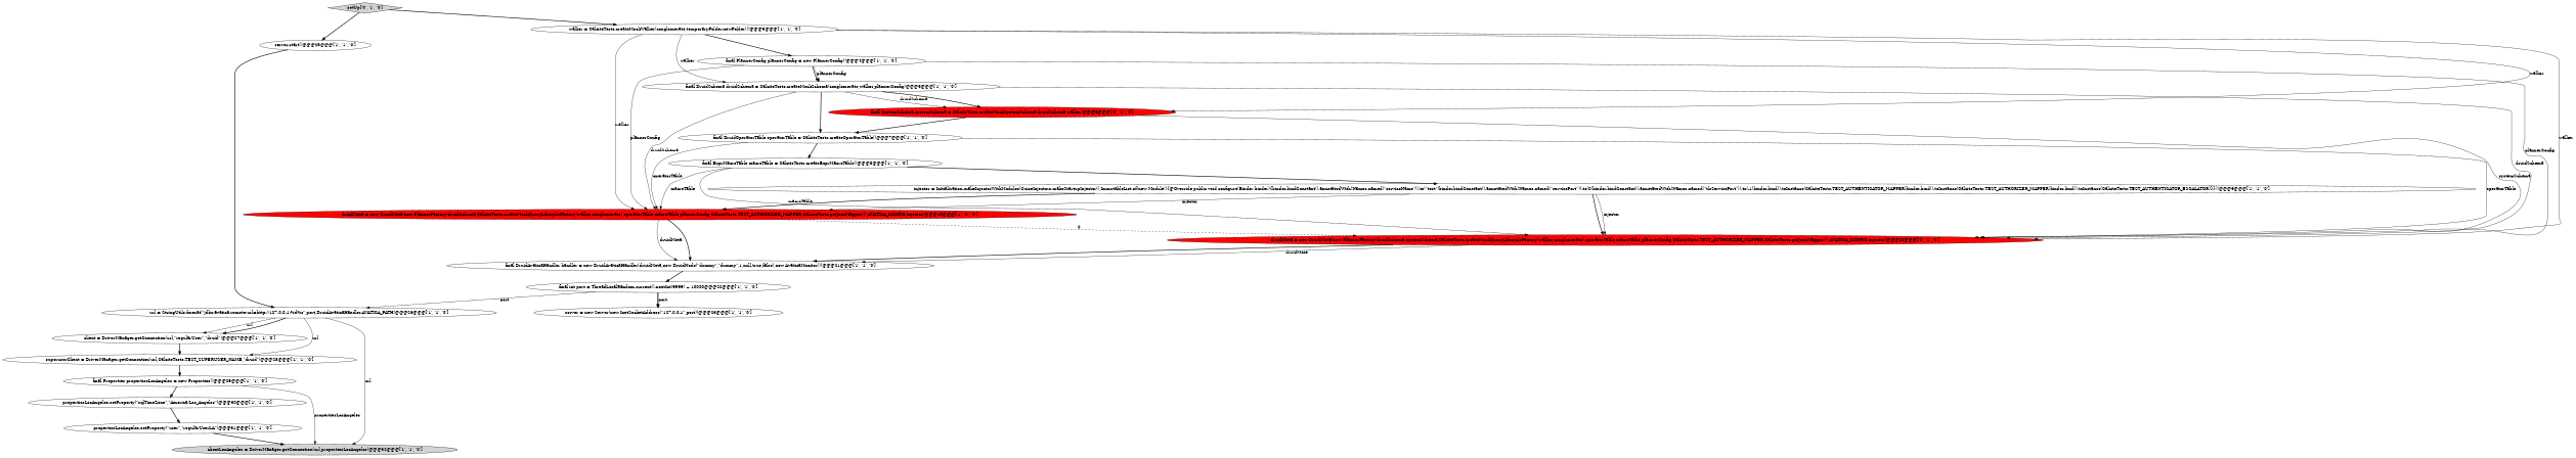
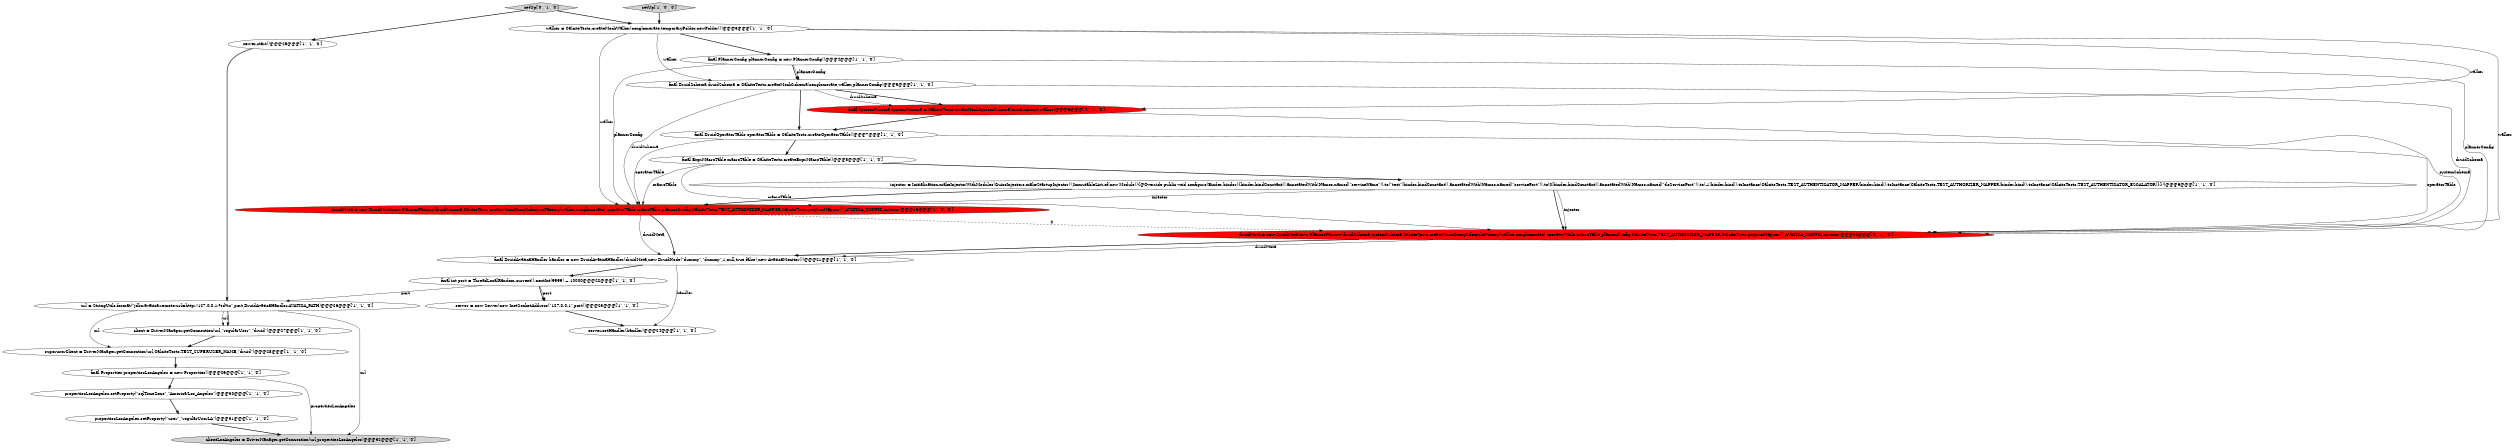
  digraph {
    node [fillcolor=white shape=ellipse style=filled]
    edge [style=solid]
    n1 [label="propertiesLosAngeles.setProperty(\"user\",\"regularUserLA\")@@@31@@@['1', '1', '0']"]
    n2 [fillcolor=lightgray label="clientLosAngeles = DriverManager.getConnection(url,propertiesLosAngeles)@@@32@@@['1', '1', '0']"]
    n3 [label="final DruidAvaticaHandler handler = new DruidAvaticaHandler(druidMeta,new DruidNode(\"dummy\",\"dummy\",1,null,true,false),new AvaticaMonitor())@@@21@@@['1', '1', '0']"]
+   n4 [label="server.setHandler(handler)@@@24@@@['1', '1', '0']"]
    n5 [label="final int port = ThreadLocalRandom.current().nextInt(9999) + 10000@@@22@@@['1', '1', '0']"]
    n6 [label="url = StringUtils.format(\"jdbc:avatica:remote:url=http://127.0.0.1:%d%s\",port,DruidAvaticaHandler.AVATICA_PATH)@@@26@@@['1', '1', '0']"]
    n7 [label="server = new Server(new InetSocketAddress(\"127.0.0.1\",port))@@@23@@@['1', '1', '0']"]
    n8 [fillcolor=red label="druidMeta = new DruidMeta(new PlannerFactory(druidSchema,CalciteTests.createMockQueryLifecycleFactory(walker,conglomerate),operatorTable,macroTable,plannerConfig,CalciteTests.TEST_AUTHORIZER_MAPPER,CalciteTests.getJsonMapper()),AVATICA_CONFIG,injector)@@@19@@@['1', '0', '0']"]
    n9 [fillcolor=red label="druidMeta = new DruidMeta(new PlannerFactory(druidSchema,systemSchema,CalciteTests.createMockQueryLifecycleFactory(walker,conglomerate),operatorTable,macroTable,plannerConfig,CalciteTests.TEST_AUTHORIZER_MAPPER,CalciteTests.getJsonMapper()),AVATICA_CONFIG,injector)@@@20@@@['0', '1', '0']"]
    n10 [fillcolor=lightgray label="setUp['0', '1', '0']" shape=diamond]
    n11 [label="walker = CalciteTests.createMockWalker(conglomerate,temporaryFolder.newFolder())@@@3@@@['1', '1', '0']"]
    n12 [label="server.start()@@@25@@@['1', '1', '0']"]
    n13 [fillcolor=red label="final SystemSchema systemSchema = CalciteTests.createMockSystemSchema(druidSchema,walker)@@@6@@@['0', '1', '0']"]
    n14 [label="final PlannerConfig plannerConfig = new PlannerConfig()@@@4@@@['1', '1', '0']"]
    n15 [label="final DruidSchema druidSchema = CalciteTests.createMockSchema(conglomerate,walker,plannerConfig)@@@5@@@['1', '1', '0']"]
    n16 [label="final DruidOperatorTable operatorTable = CalciteTests.createOperatorTable()@@@7@@@['1', '1', '0']"]
    n17 [label="final ExprMacroTable macroTable = CalciteTests.createExprMacroTable()@@@8@@@['1', '1', '0']"]
    n18 [label="superuserClient = DriverManager.getConnection(url,CalciteTests.TEST_SUPERUSER_NAME,\"druid\")@@@28@@@['1', '1', '0']"]
    n19 [label="final Properties propertiesLosAngeles = new Properties()@@@29@@@['1', '1', '0']"]
    n20 [label="propertiesLosAngeles.setProperty(\"sqlTimeZone\",\"America/Los_Angeles\")@@@30@@@['1', '1', '0']"]
    n21 [label="client = DriverManager.getConnection(url,\"regularUser\",\"druid\")@@@27@@@['1', '1', '0']"]
    n22 [label="injector = Initialization.makeInjectorWithModules(GuiceInjectors.makeStartupInjector(),ImmutableList.of(new Module(){@Override public void configure(Binder binder){binder.bindConstant().annotatedWith(Names.named(\"serviceName\")).to(\"test\")binder.bindConstant().annotatedWith(Names.named(\"servicePort\")).to(0)binder.bindConstant().annotatedWith(Names.named(\"tlsServicePort\")).to(-1)binder.bind().toInstance(CalciteTests.TEST_AUTHENTICATOR_MAPPER)binder.bind().toInstance(CalciteTests.TEST_AUTHORIZER_MAPPER)binder.bind().toInstance(CalciteTests.TEST_AUTHENTICATOR_ESCALATOR)}}))@@@9@@@['1', '1', '0']"]
+   n23 [fillcolor=lightgray label="setUp['1', '0', '0']" shape=diamond]
    n1 -> n2 [style=bold]
+   n3 -> n4 [label=handler]
    n3 -> n5 [style=bold]
    n5 -> n6 [label=port]
    n5 -> n7 [style=bold]
    n5 -> n7 [label=port]
    n6 -> n2 [label=url]
    n6 -> n18 [label=url]
    n6 -> n21 [label=url]
    n6 -> n21 [style=bold]
+   n7 -> n4 [style=bold]
    n8 -> n3 [style=bold]
    n8 -> n3 [label=druidMeta]
    n8 -> n9 [label=0 style=dashed]
    n9 -> n3 [label=druidMeta]
    n9 -> n3 [style=bold]
    n10 -> n11 [style=bold]
    n10 -> n12 [style=bold]
    n11 -> n8 [label=walker]
    n11 -> n9 [label=walker]
    n11 -> n13 [label=walker]
    n11 -> n14 [style=bold]
    n11 -> n15 [label=walker]
    n12 -> n6 [style=bold]
    n13 -> n9 [label=systemSchema]
    n13 -> n16 [style=bold]
    n14 -> n8 [label=plannerConfig]
    n14 -> n9 [label=plannerConfig]
    n14 -> n15 [style=bold]
    n14 -> n15 [label=plannerConfig]
    n15 -> n8 [label=druidSchema]
    n15 -> n9 [label=druidSchema]
    n15 -> n13 [style=bold]
    n15 -> n13 [label=druidSchema]
    n15 -> n16 [style=bold]
    n16 -> n8 [label=operatorTable]
    n16 -> n9 [label=operatorTable]
    n16 -> n17 [style=bold]
    n17 -> n8 [label=macroTable]
    n17 -> n9 [label=macroTable]
    n17 -> n22 [style=bold]
    n18 -> n19 [style=bold]
    n19 -> n2 [label=propertiesLosAngeles]
    n19 -> n20 [style=bold]
    n20 -> n1 [style=bold]
    n21 -> n18 [style=bold]
    n22 -> n8 [style=bold]
    n22 -> n8 [label=injector]
    n22 -> n9 [style=bold]
    n22 -> n9 [label=injector]
+   n23 -> n11 [style=bold]
  }
